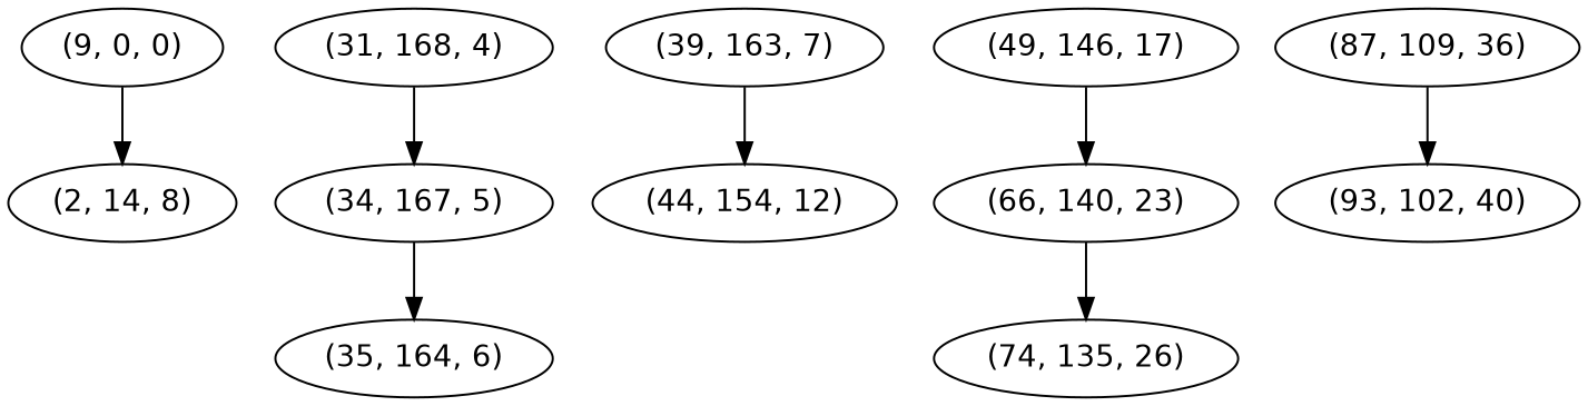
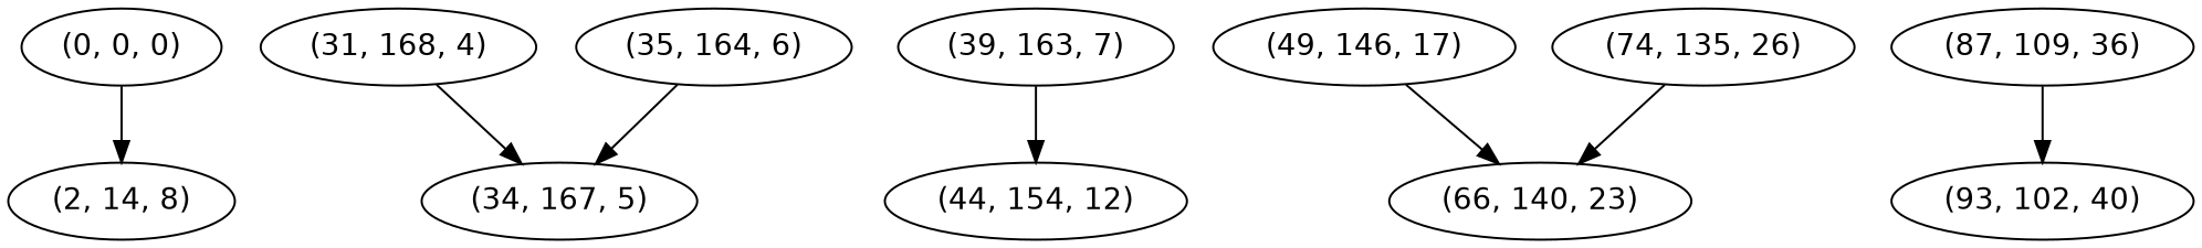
  digraph {
    fontname="DejaVu Sans"
    node [fontname="DejaVu Sans"]
    edge [fontname="DejaVu Sans"]
    n1 [label="(2, 14, 8)"]
-   "(0, 0, 0)" [label="(9, 0, 0)"]
+   "(0, 0, 0)"
    "(31, 168, 4)"
    "(34, 167, 5)"
    "(35, 164, 6)"
    "(39, 163, 7)"
    "(44, 154, 12)"
    "(49, 146, 17)"
    "(66, 140, 23)"
    "(74, 135, 26)"
    "(87, 109, 36)"
    "(93, 102, 40)"
    "(0, 0, 0)" -> n1
    "(31, 168, 4)" -> "(34, 167, 5)"
-   "(34, 167, 5)" -> "(35, 164, 6)"
+   "(35, 164, 6)" -> "(34, 167, 5)"
    "(39, 163, 7)" -> "(44, 154, 12)"
    "(49, 146, 17)" -> "(66, 140, 23)"
-   "(66, 140, 23)" -> "(74, 135, 26)"
+   "(74, 135, 26)" -> "(66, 140, 23)"
    "(87, 109, 36)" -> "(93, 102, 40)"
  }
